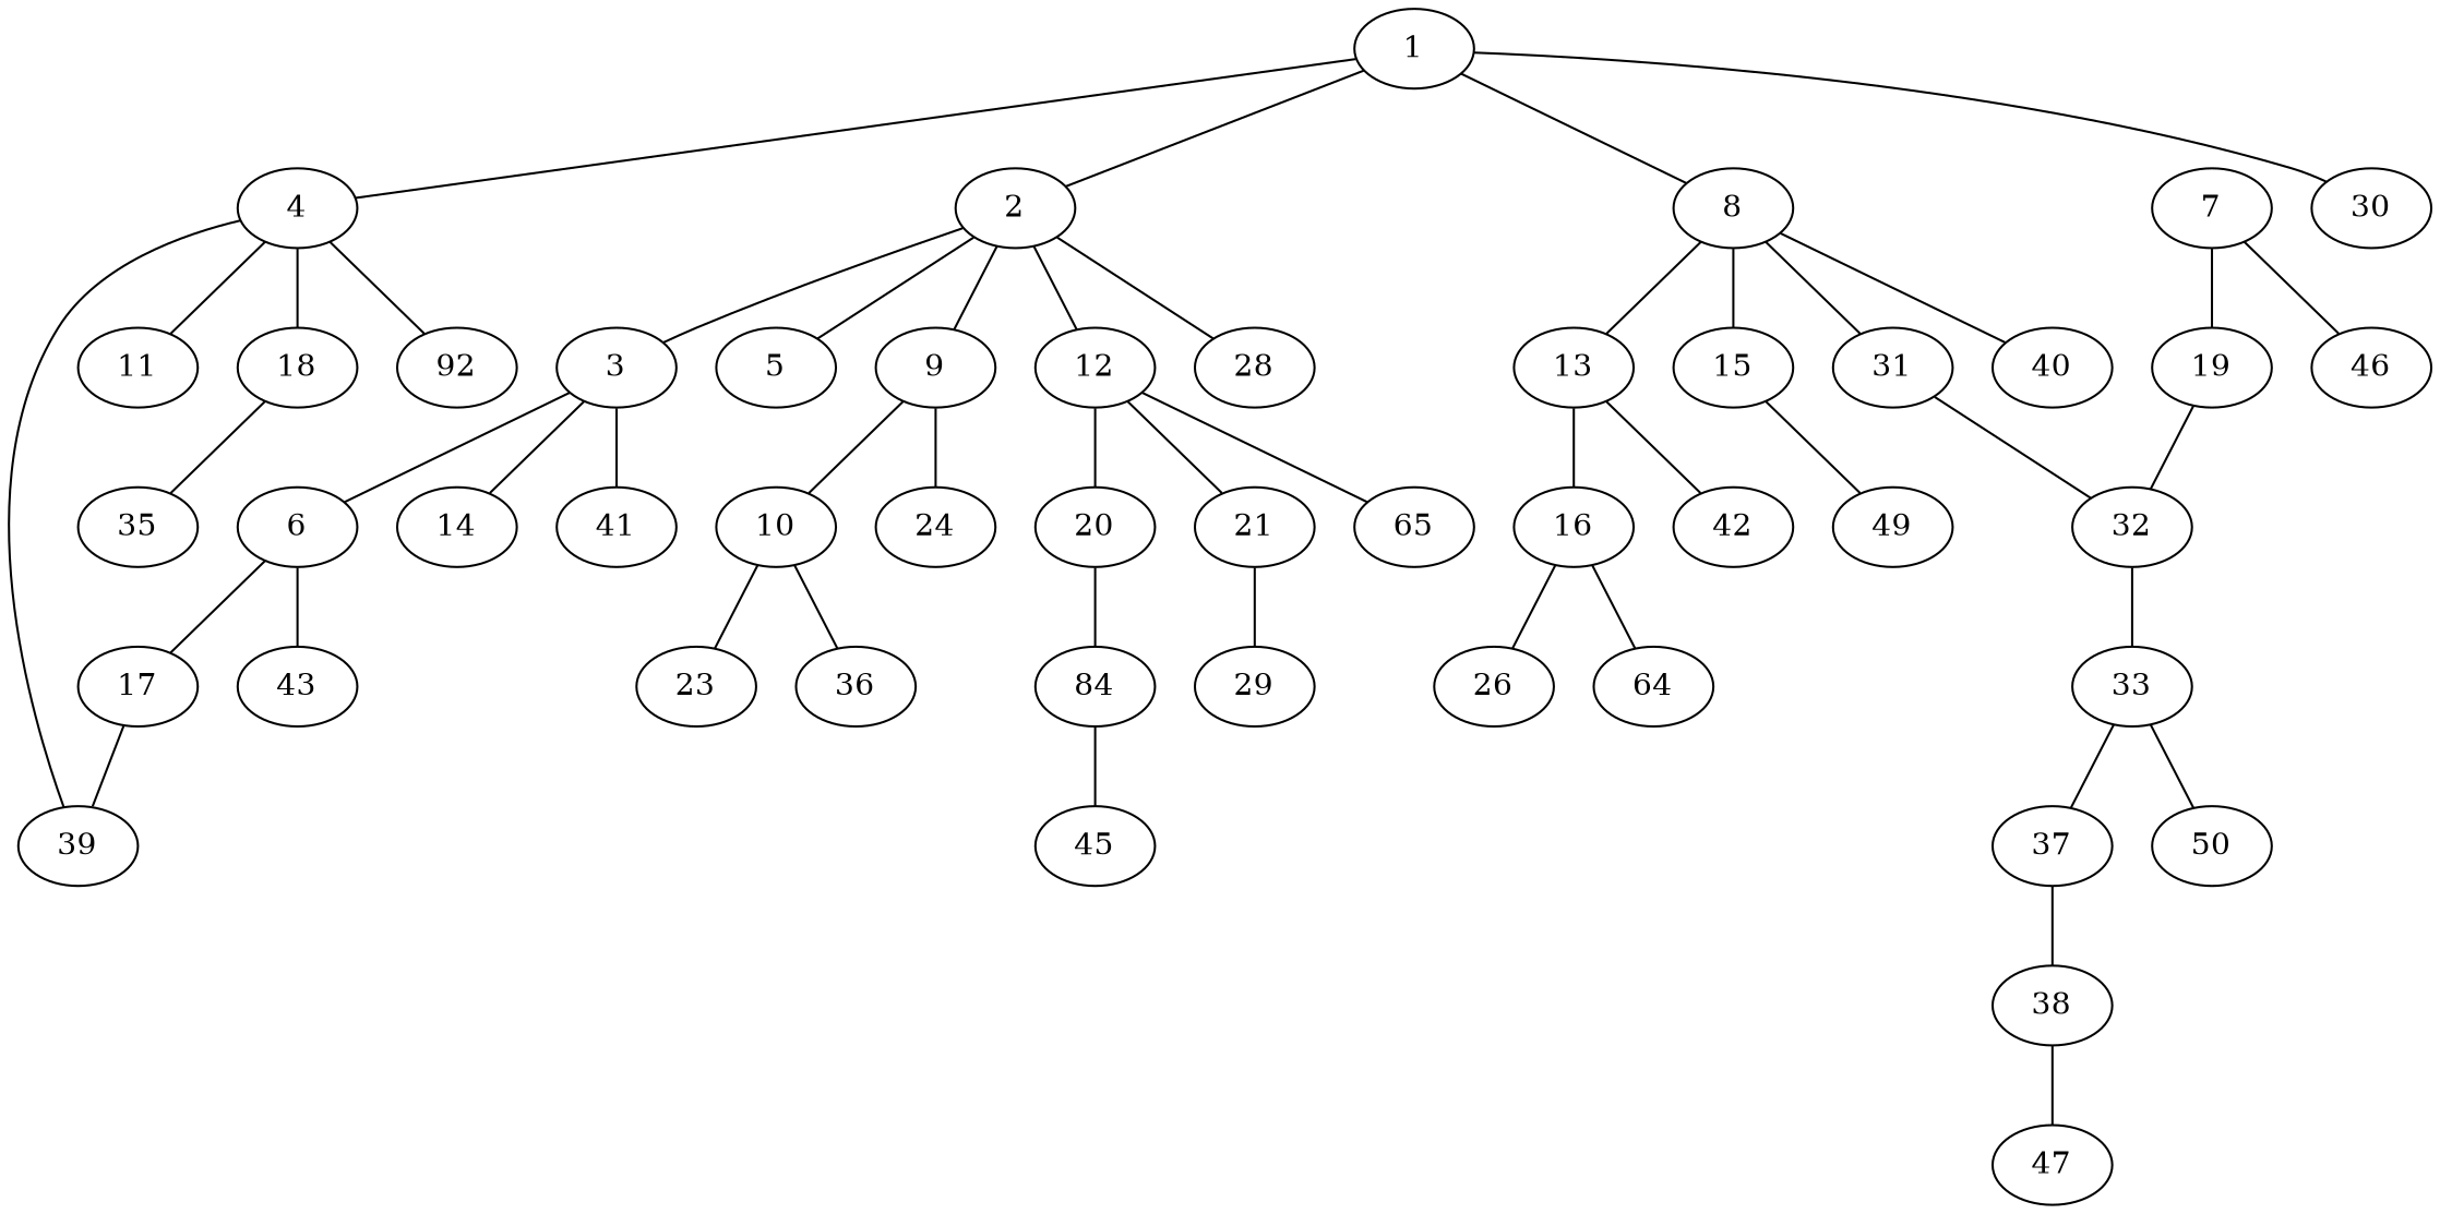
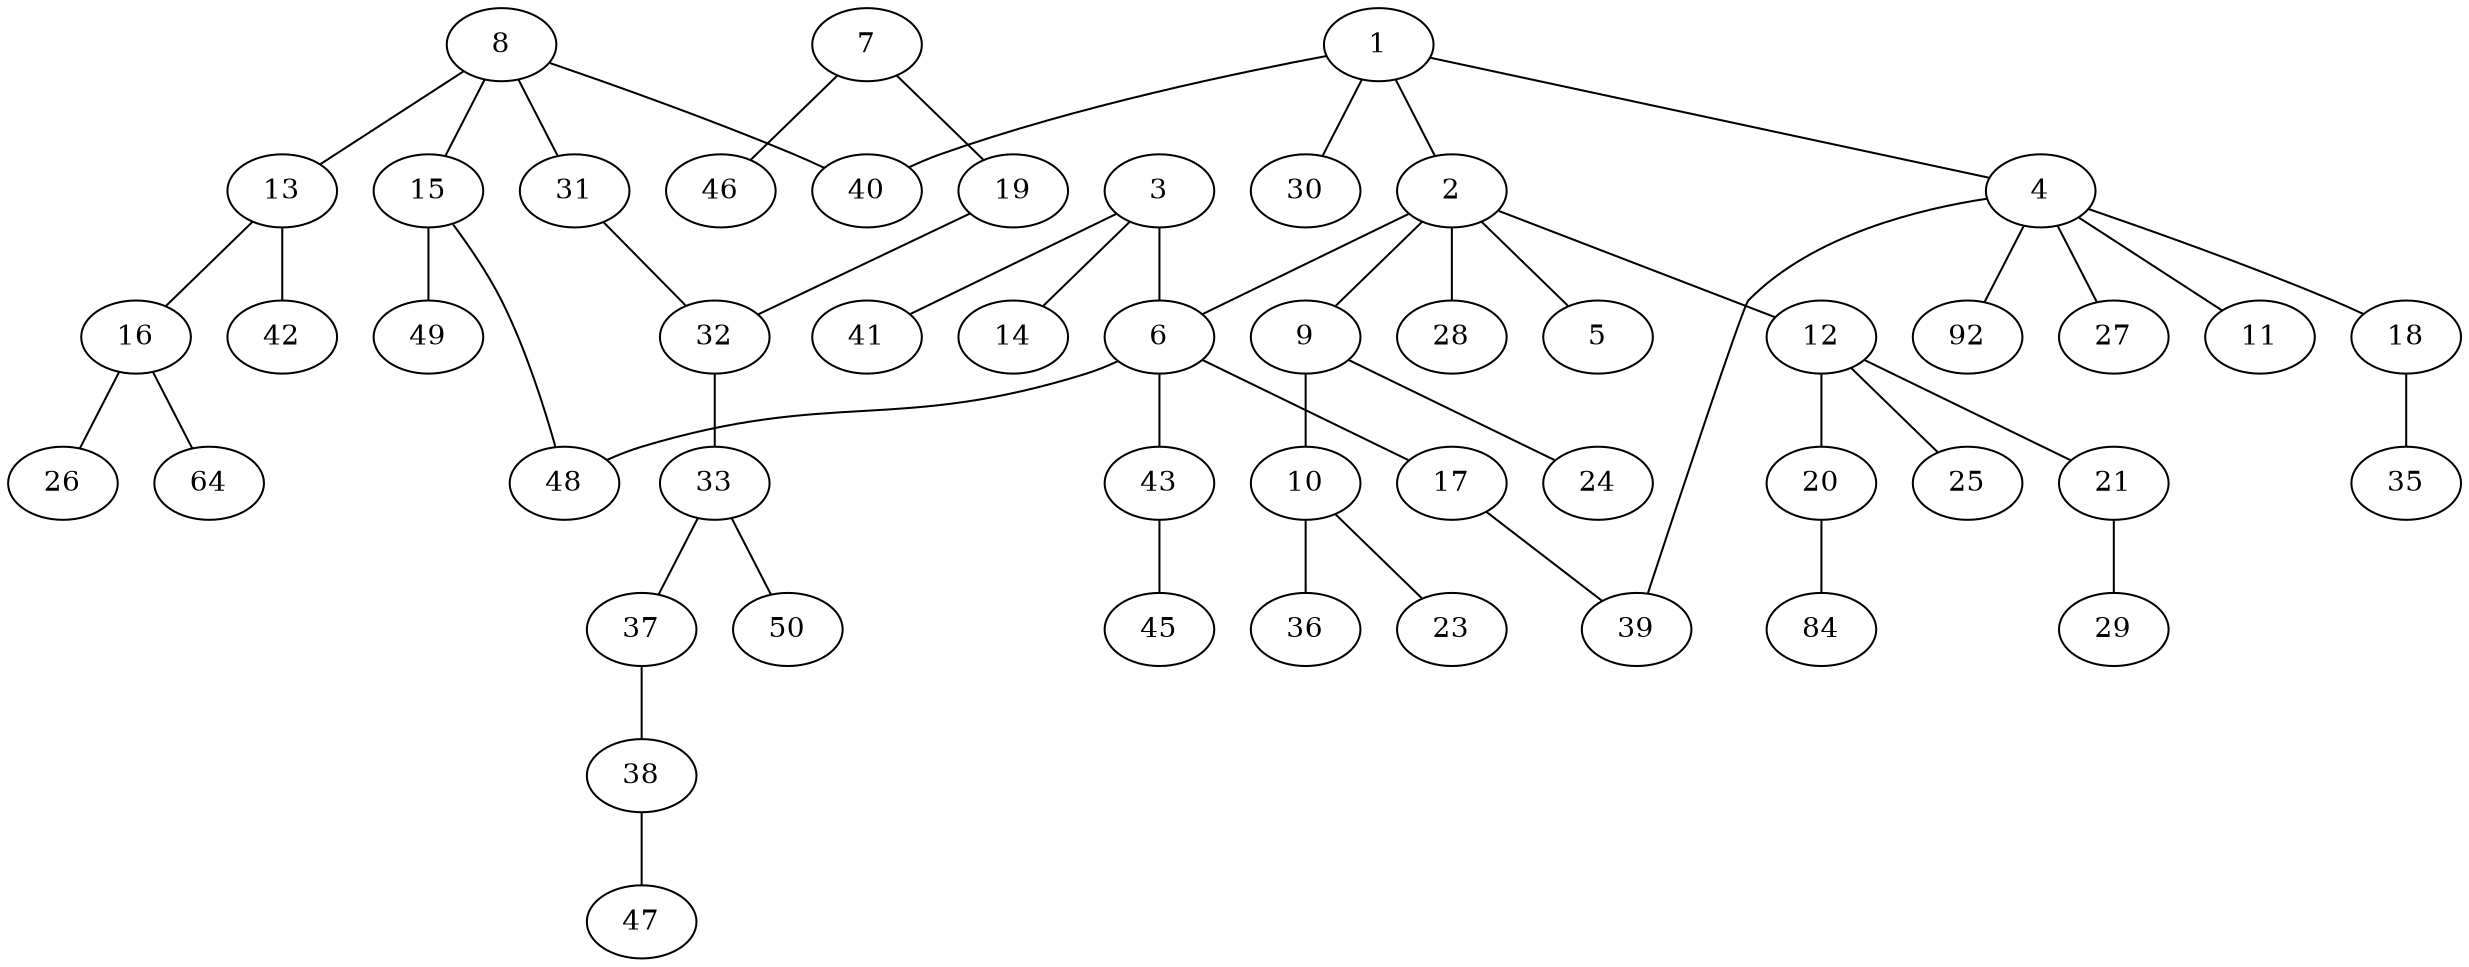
  graph {
    1
    2
    4
    8
    30
    3
    5
    9
    12
    28
    11
    18
    n13 [label=92]
+   27
    39
    13
    15
    31
    40
    6
    14
    41
    10
    24
    20
    21
-   25 [label=65]
+   25
    35
    16
    42
+   48
    49
    32
    17
    43
    23
    36
    n38 [label=84]
    29
    7
    19
    46
    45
    33
    26
    n46 [label=64]
    37
    50
    38
    47
    1 -- 2
    1 -- 4
-   1 -- 8
+   1 -- 40
    1 -- 30
-   2 -- 3
+   2 -- 6
    2 -- 5
    2 -- 9
    2 -- 12
    2 -- 28
    4 -- 11
    4 -- 18
    4 -- n13
+   4 -- 27
    4 -- 39
    8 -- 13
    8 -- 15
    8 -- 31
    8 -- 40
    3 -- 6
    3 -- 14
    3 -- 41
    9 -- 10
    9 -- 24
    12 -- 20
    12 -- 21
    12 -- 25
    18 -- 35
    13 -- 16
    13 -- 42
+   15 -- 48
    15 -- 49
    31 -- 32
+   6 -- 48
    6 -- 17
    6 -- 43
    10 -- 23
    10 -- 36
    20 -- n38
    21 -- 29
    16 -- 26
    16 -- n46
    32 -- 33
    17 -- 39
-   n38 -- 45
+   43 -- 45
    7 -- 19
    7 -- 46
    19 -- 32
    33 -- 37
    33 -- 50
    37 -- 38
    38 -- 47
  }
